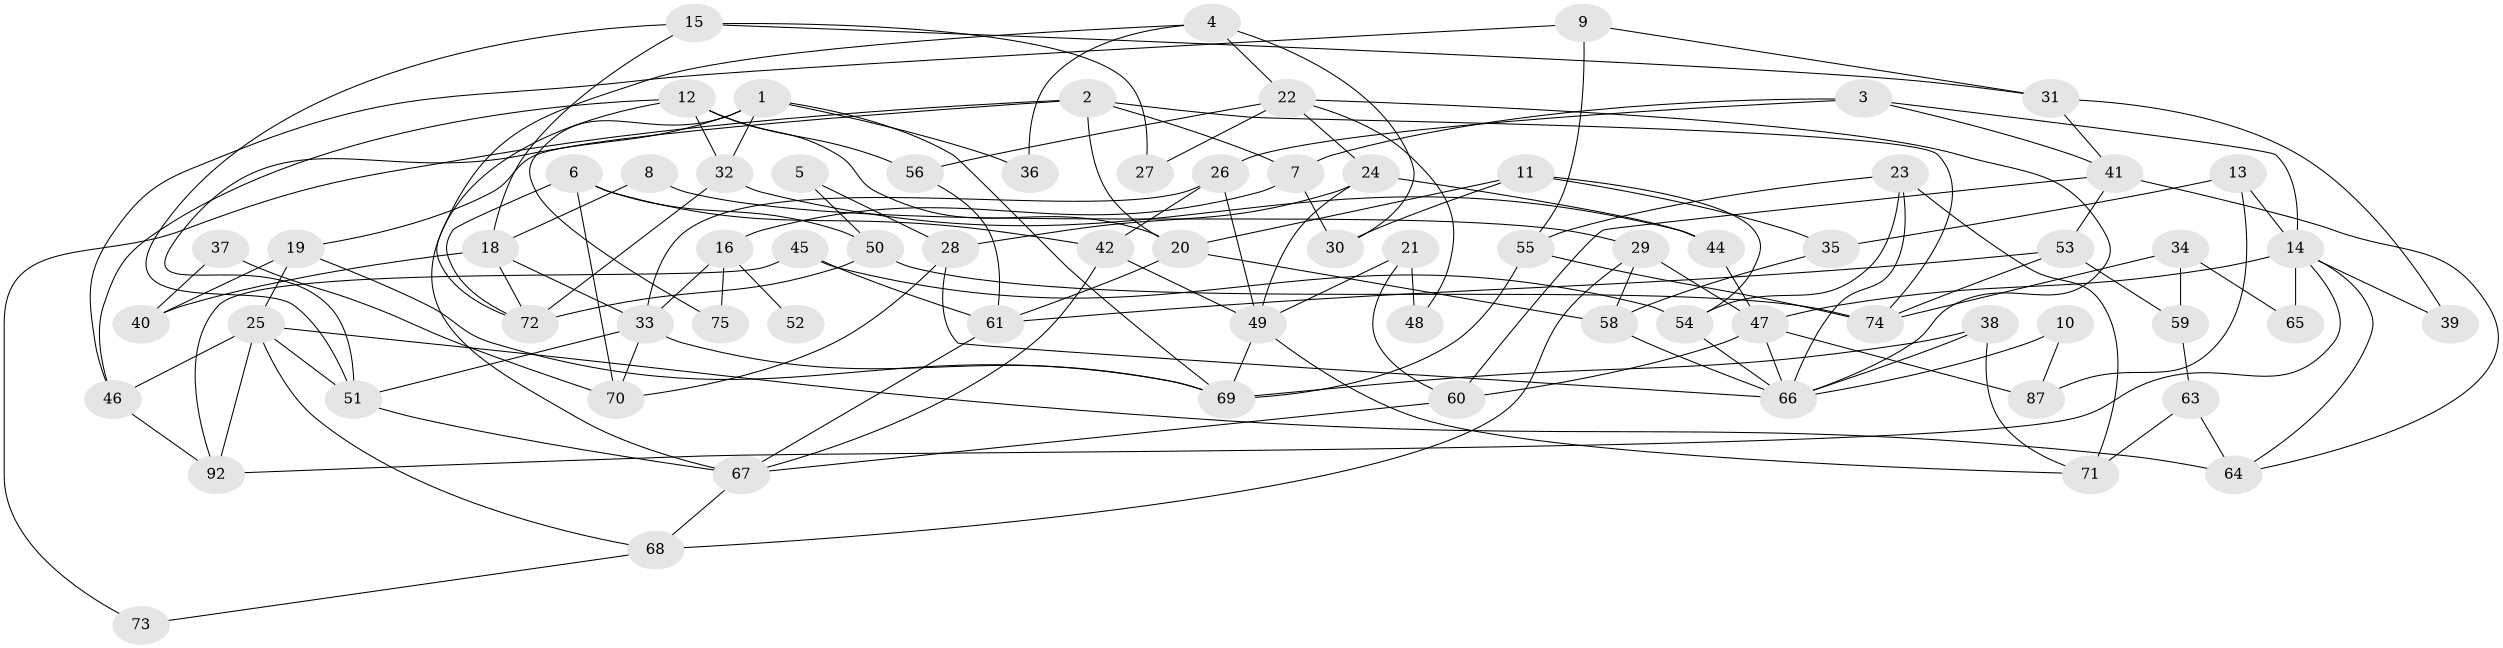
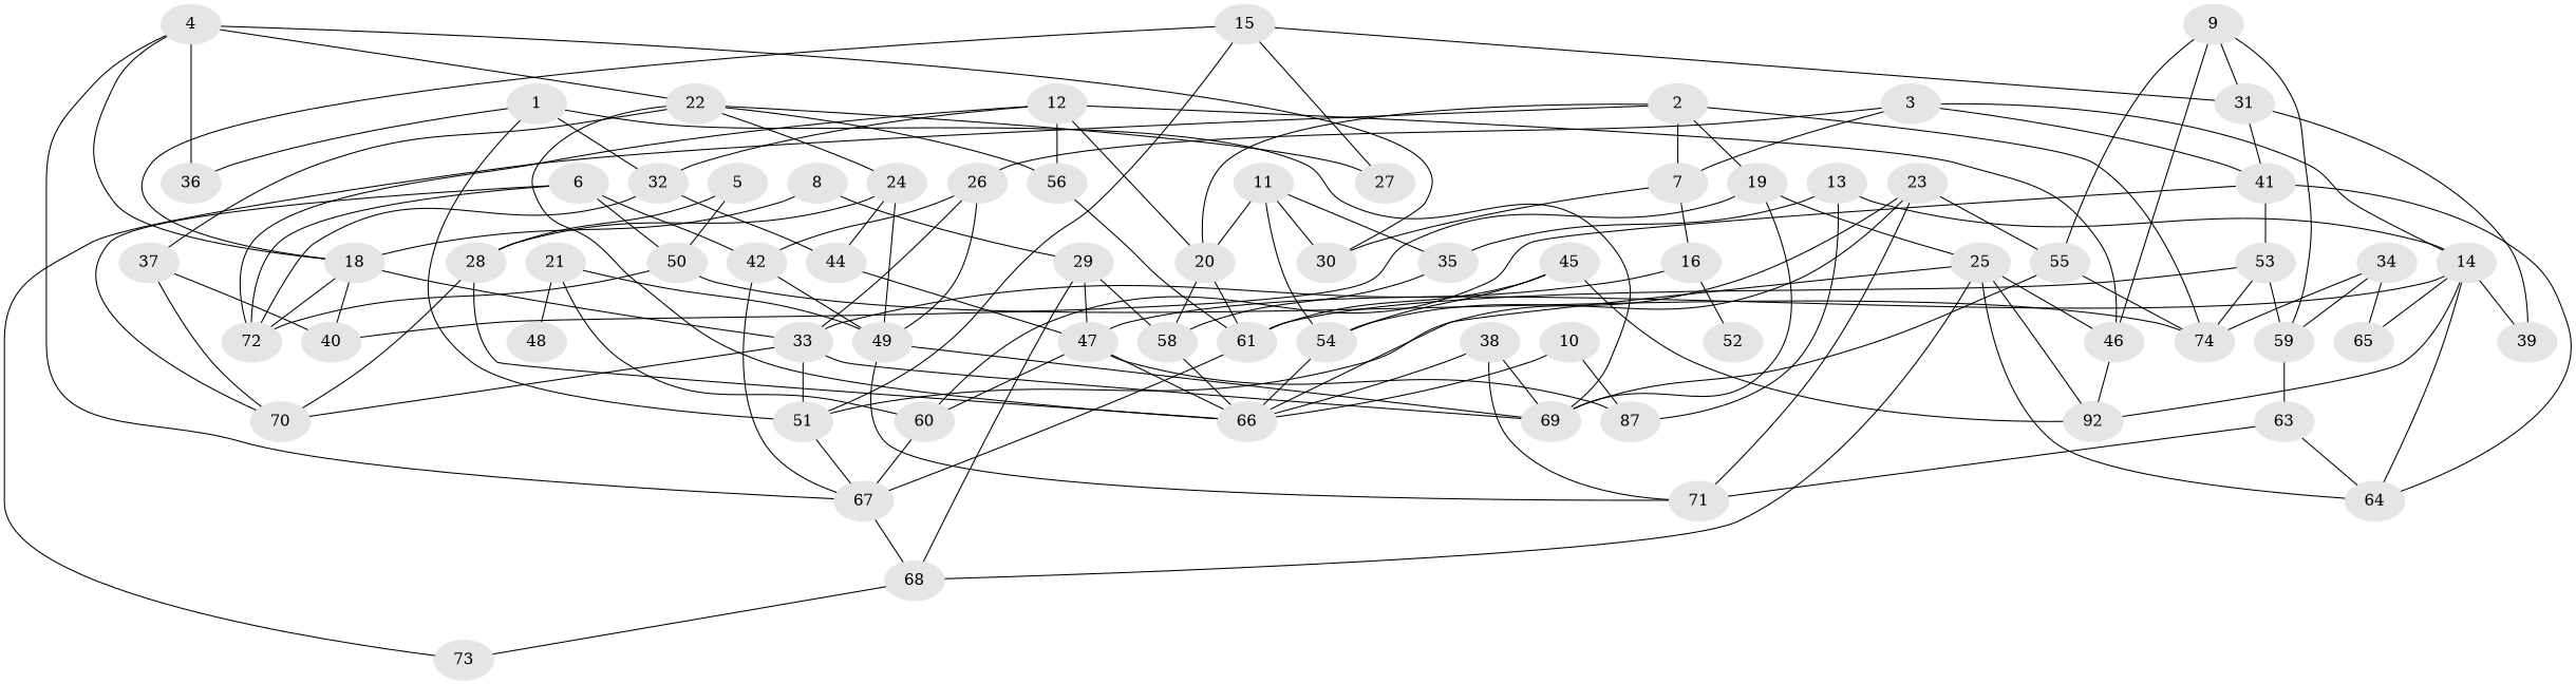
  graph {
    node [color=gray90 style=filled]
    1
    32
    36
    51
    69
-   75
    72
    44
    67
    2
    7
    19
    20
    73
    74
    30
    16
    40
    25
    58
    61
    3
    14
    26
    41
    39
    47
    n28 [label=92]
    64
    65
    42
    33
    49
    60
    53
    4
    18
    22
    66
    56
    27
    48
    24
    68
    5
    28
    50
    70
    6
    52
    8
    29
    9
    31
    46
    55
    59
    63
    n59 [label=87]
    10
    11
    35
    54
    12
    13
    15
    21
    71
    23
    34
    37
    38
    45
    1 -- 32
    1 -- 36
    1 -- 51
    1 -- 69
-   1 -- 75
    32 -- 72
    32 -- 44
    51 -- 67
    44 -- 47
    67 -- 68
    2 -- 7
    2 -- 19
    2 -- 20
    2 -- 73
    2 -- 74
    7 -- 30
    7 -- 16
    19 -- 69
    19 -- 40
    19 -- 25
    20 -- 58
    20 -- 61
-   16 -- 75
    16 -- 33
    16 -- 52
    25 -- 51
    25 -- n28
    25 -- 64
    25 -- 68
    25 -- 46
    58 -- 66
    61 -- 67
    3 -- 7
    3 -- 14
    3 -- 26
    3 -- 41
    14 -- 39
    14 -- 47
    14 -- n28
    14 -- 64
    14 -- 65
    26 -- 42
    26 -- 33
    26 -- 49
    41 -- 64
    41 -- 60
    41 -- 53
    47 -- 60
    47 -- 66
    47 -- n59
    42 -- 67
    42 -- 49
    33 -- 51
    33 -- 69
    33 -- 70
    49 -- 69
    49 -- 71
    60 -- 67
    53 -- 74
    53 -- 61
    53 -- 59
    4 -- 36
    4 -- 67
    4 -- 30
+   4 -- 18
    4 -- 22
    18 -- 72
    18 -- 40
    18 -- 33
    22 -- 66
    22 -- 56
    22 -- 27
-   22 -- 48
+   22 -- 37
    22 -- 24
    56 -- 61
    24 -- 44
    24 -- 49
    24 -- 28
    68 -- 73
    5 -- 28
    5 -- 50
    28 -- 66
    28 -- 70
    50 -- 72
    50 -- 74
    6 -- 72
    6 -- 42
    6 -- 50
    6 -- 70
    8 -- 18
    8 -- 29
    29 -- 58
    29 -- 47
    29 -- 68
    9 -- 31
    9 -- 46
    9 -- 55
+   9 -- 59
    31 -- 41
    31 -- 39
    46 -- n28
    55 -- 69
    55 -- 74
    59 -- 63
    63 -- 64
    63 -- 71
    10 -- 66
    10 -- n59
    11 -- 20
    11 -- 30
    11 -- 35
    11 -- 54
    35 -- 58
    54 -- 66
    12 -- 32
    12 -- 72
    12 -- 20
    12 -- 56
    12 -- 46
    13 -- 14
    13 -- n59
    13 -- 35
    15 -- 51
    15 -- 18
    15 -- 27
    15 -- 31
    21 -- 49
    21 -- 60
    21 -- 48
    23 -- 66
    23 -- 55
    23 -- 54
    23 -- 71
    34 -- 74
    34 -- 65
    34 -- 59
    37 -- 40
    37 -- 70
    38 -- 69
    38 -- 66
    38 -- 71
    45 -- 61
    45 -- n28
    45 -- 54
  }
